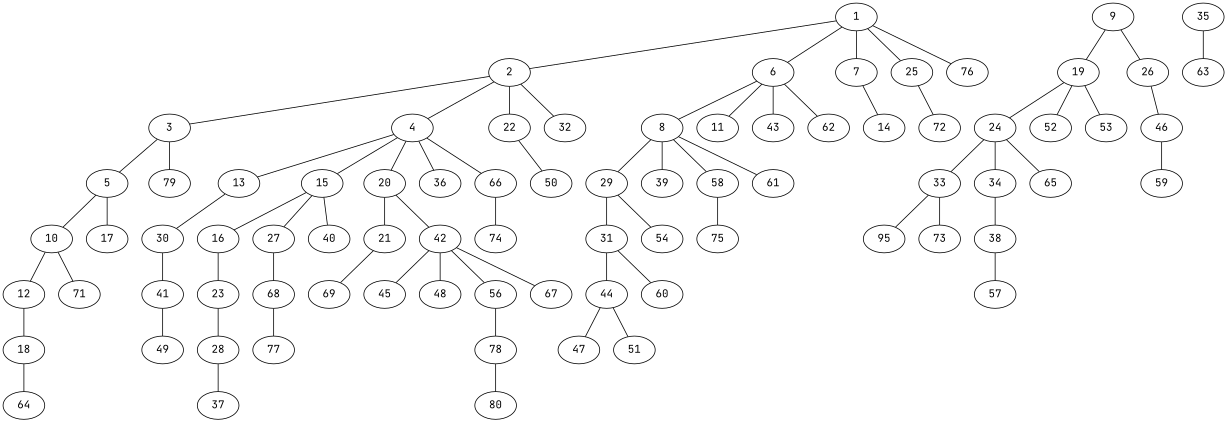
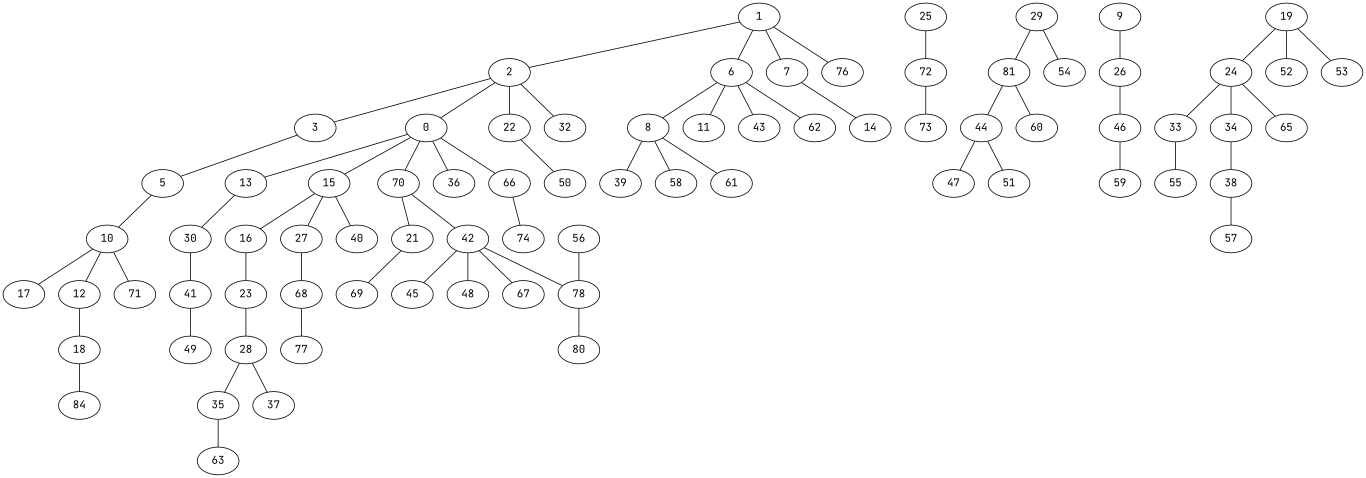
  graph {
    fontname="JetBrains Mono"
    node [fontname="JetBrains Mono"]
    edge [fontname="JetBrains Mono"]
    1
    2
    6
    7
    25
    76
    3
-   4
+   4 [label=0]
    22
    32
    8
    11
    43
    62
    14
    72
    5
-   79
    13
    15
-   20
+   20 [label=70]
    36
    66
    50
    29
    39
    58
    61
    9
    19
    26
    10
    17
    30
    16
    27
    40
    21
    42
    74
    12
    71
    41
    23
    68
    69
    45
    48
    56
    67
    18
-   31
+   31 [label=81]
    54
-   75
    24
    52
    53
    46
    44
    60
    33
    34
    65
    59
-   64
+   64 [label=84]
    49
    28
    77
    35
    37
-   55 [label=95]
+   55
    73
    38
    78
    63
    57
    47
    51
    80
    1 -- 2
    1 -- 6
    1 -- 7
-   1 -- 25
    1 -- 76
    2 -- 3
    2 -- 4
    2 -- 22
    2 -- 32
    6 -- 8
    6 -- 11
    6 -- 43
    6 -- 62
    7 -- 14
    25 -- 72
    3 -- 5
-   3 -- 79
    4 -- 13
    4 -- 15
    4 -- 20
    4 -- 36
    4 -- 66
    22 -- 50
-   8 -- 29
    8 -- 39
    8 -- 58
    8 -- 61
    5 -- 10
-   5 -- 17
+   10 -- 17
    13 -- 30
    15 -- 16
    15 -- 27
    15 -- 40
    20 -- 21
    20 -- 42
    66 -- 74
    29 -- 31
    29 -- 54
-   58 -- 75
-   9 -- 19
    9 -- 26
    19 -- 24
    19 -- 52
    19 -- 53
    26 -- 46
    10 -- 12
    10 -- 71
    30 -- 41
    16 -- 23
    27 -- 68
    21 -- 69
    42 -- 45
    42 -- 48
-   42 -- 56
+   42 -- 78
    42 -- 67
    12 -- 18
    41 -- 49
    23 -- 28
    68 -- 77
    56 -- 78
    18 -- 64
    31 -- 44
    31 -- 60
    24 -- 33
    24 -- 34
    24 -- 65
    46 -- 59
    44 -- 47
    44 -- 51
    33 -- 55
-   33 -- 73
+   72 -- 73
    34 -- 38
+   28 -- 35
    28 -- 37
    35 -- 63
    38 -- 57
    78 -- 80
  }
